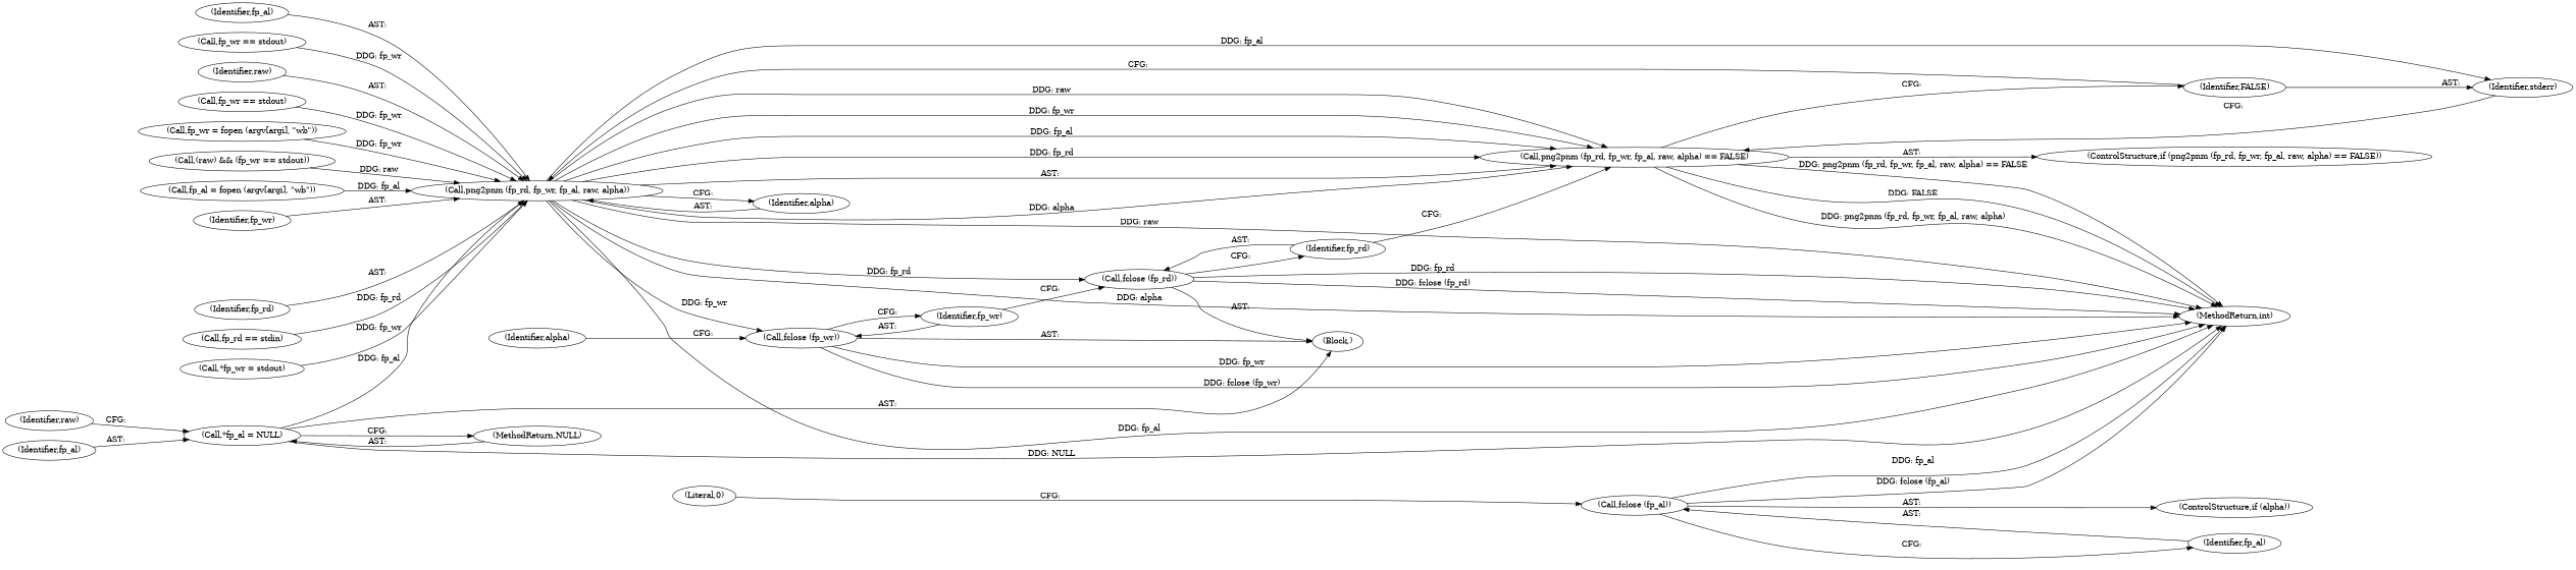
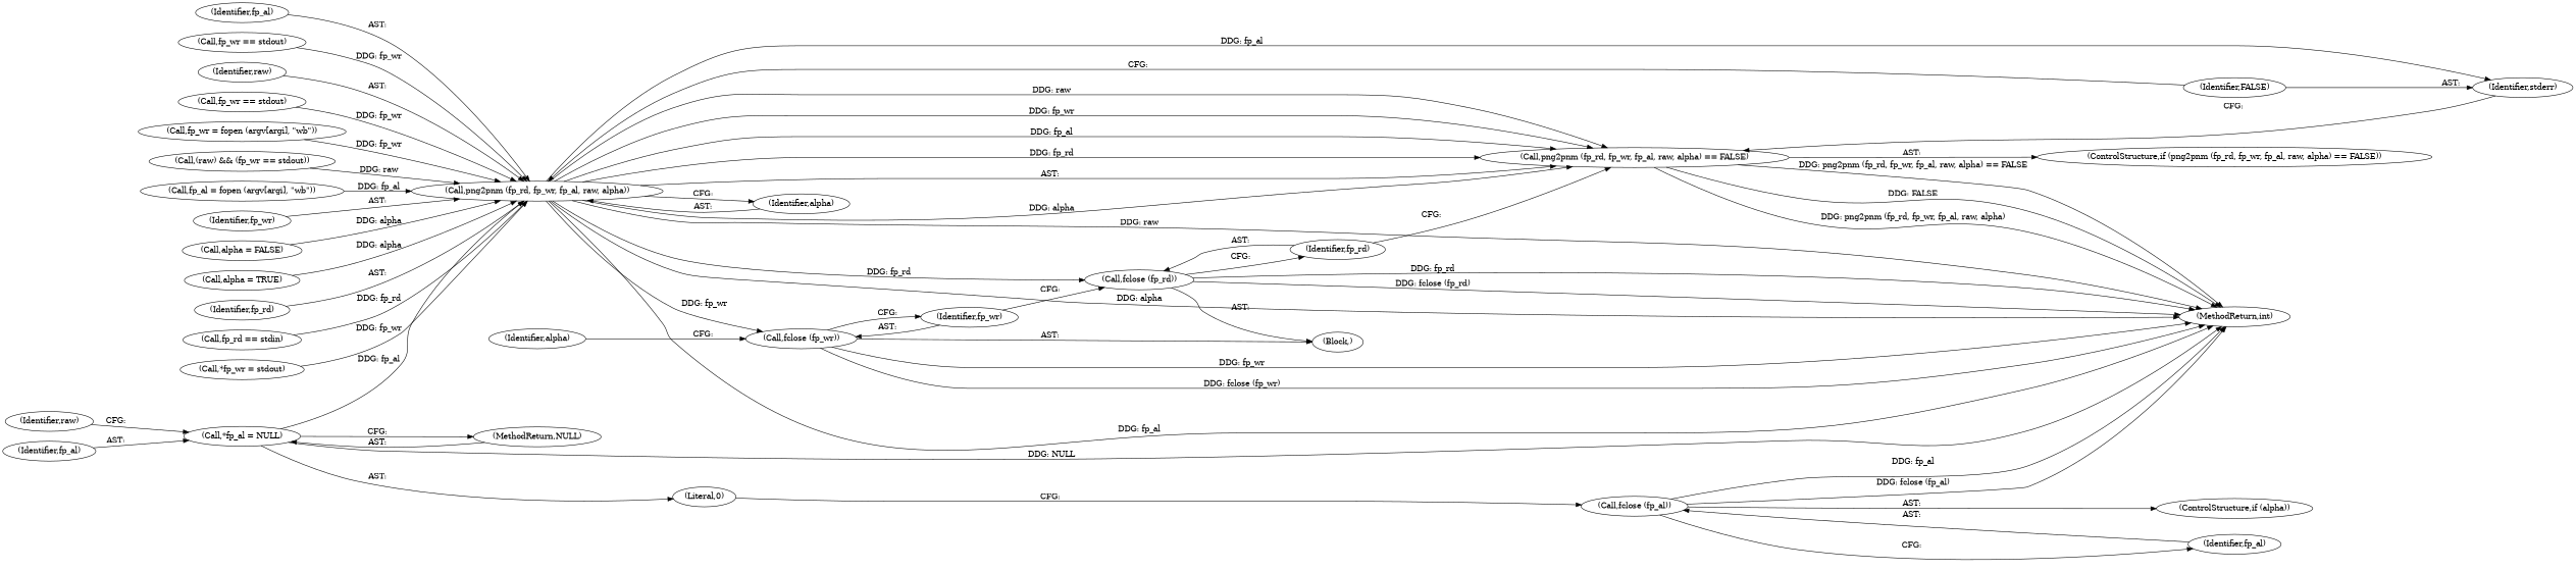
  digraph {
    rankdir=LR
    n1 [label="(Call,*fp_al = NULL)"]
    n2 [label="(Call,png2pnm (fp_rd, fp_wr, fp_al, raw, alpha))"]
    n3 [label="(Block,)"]
    n4 [label="(MethodReturn,int)"]
    n5 [label="(MethodReturn,NULL)"]
    n6 [label="(Call,png2pnm (fp_rd, fp_wr, fp_al, raw, alpha) == FALSE)"]
    n7 [label="(Call,fclose (fp_rd))"]
    n8 [label="(Call,fclose (fp_wr))"]
    n9 [label="(Identifier,alpha)"]
    n10 [label="(Identifier,stderr)"]
    n11 [label="(ControlStructure,if (png2pnm (fp_rd, fp_wr, fp_al, raw, alpha) == FALSE))"]
    n12 [label="(Identifier,FALSE)"]
    n13 [label="(Identifier,fp_rd)"]
    n14 [label="(Identifier,fp_wr)"]
    n15 [label="(Call,fclose (fp_al))"]
    n16 [label="(ControlStructure,if (alpha))"]
    n17 [label="(Identifier,fp_al)"]
    n18 [label="(Call,fp_rd == stdin)"]
    n19 [label="(Call,*fp_wr = stdout)"]
    n20 [label="(Identifier,fp_al)"]
    n21 [label="(Call,fp_wr == stdout)"]
    n22 [label="(Identifier,raw)"]
    n23 [label="(Identifier,raw)"]
    n24 [label="(Call,fp_wr == stdout)"]
    n25 [label="(Identifier,alpha)"]
    n26 [label="(Call,fp_wr = fopen (argv[argi], \"wb\"))"]
    n27 [label="(Call,(raw) && (fp_wr == stdout))"]
    n28 [label="(Call,fp_al = fopen (argv[argi], \"wb\"))"]
    n29 [label="(Identifier,fp_wr)"]
+   n30 [label="(Call,alpha = FALSE)"]
    n31 [label="(Literal,0)"]
+   n32 [label="(Call,alpha = TRUE)"]
    n33 [label="(Identifier,fp_al)"]
    n34 [label="(Identifier,fp_rd)"]
    n1 -> n2 [label="DDG: fp_al"]
-   n1 -> n3 [label="AST: "]
+   n1 -> n31 [label="AST: "]
    n1 -> n4 [label="DDG: NULL"]
    n1 -> n5 [label="CFG: "]
    n2 -> n4 [label="DDG: raw"]
    n2 -> n4 [label="DDG: alpha"]
    n2 -> n4 [label="DDG: fp_al"]
    n2 -> n6 [label="AST: "]
    n2 -> n6 [label="DDG: alpha"]
    n2 -> n6 [label="DDG: raw"]
    n2 -> n6 [label="DDG: fp_wr"]
    n2 -> n6 [label="DDG: fp_al"]
    n2 -> n6 [label="DDG: fp_rd"]
    n2 -> n7 [label="DDG: fp_rd"]
    n2 -> n8 [label="DDG: fp_wr"]
    n2 -> n9 [label="CFG: "]
    n2 -> n10 [label="DDG: fp_al"]
    n5 -> n1 [label="AST: "]
    n6 -> n4 [label="DDG: FALSE"]
    n6 -> n4 [label="DDG: png2pnm (fp_rd, fp_wr, fp_al, raw, alpha)"]
    n6 -> n4 [label="DDG: png2pnm (fp_rd, fp_wr, fp_al, raw, alpha) == FALSE"]
    n6 -> n11 [label="AST: "]
-   n6 -> n12 [label="CFG: "]
    n7 -> n3 [label="AST: "]
    n7 -> n4 [label="DDG: fp_rd"]
    n7 -> n4 [label="DDG: fclose (fp_rd)"]
    n7 -> n13 [label="CFG: "]
    n8 -> n3 [label="AST: "]
    n8 -> n4 [label="DDG: fp_wr"]
    n8 -> n4 [label="DDG: fclose (fp_wr)"]
    n8 -> n14 [label="CFG: "]
    n9 -> n2 [label="AST: "]
    n10 -> n6 [label="CFG: "]
    n12 -> n2 [label="CFG: "]
    n12 -> n10 [label="AST: "]
    n13 -> n6 [label="CFG: "]
    n13 -> n7 [label="AST: "]
    n14 -> n7 [label="CFG: "]
    n14 -> n8 [label="AST: "]
    n15 -> n4 [label="DDG: fclose (fp_al)"]
    n15 -> n4 [label="DDG: fp_al"]
    n15 -> n16 [label="AST: "]
    n15 -> n17 [label="CFG: "]
    n17 -> n15 [label="AST: "]
    n18 -> n2 [label="DDG: fp_rd"]
    n19 -> n2 [label="DDG: fp_wr"]
    n20 -> n2 [label="AST: "]
    n21 -> n2 [label="DDG: fp_wr"]
    n22 -> n1 [label="CFG: "]
    n23 -> n2 [label="AST: "]
    n24 -> n2 [label="DDG: fp_wr"]
    n25 -> n8 [label="CFG: "]
    n26 -> n2 [label="DDG: fp_wr"]
    n27 -> n2 [label="DDG: raw"]
    n28 -> n2 [label="DDG: fp_al"]
    n29 -> n2 [label="AST: "]
+   n30 -> n2 [label="DDG: alpha"]
    n31 -> n15 [label="CFG: "]
+   n32 -> n2 [label="DDG: alpha"]
    n33 -> n1 [label="AST: "]
    n34 -> n2 [label="AST: "]
  }
